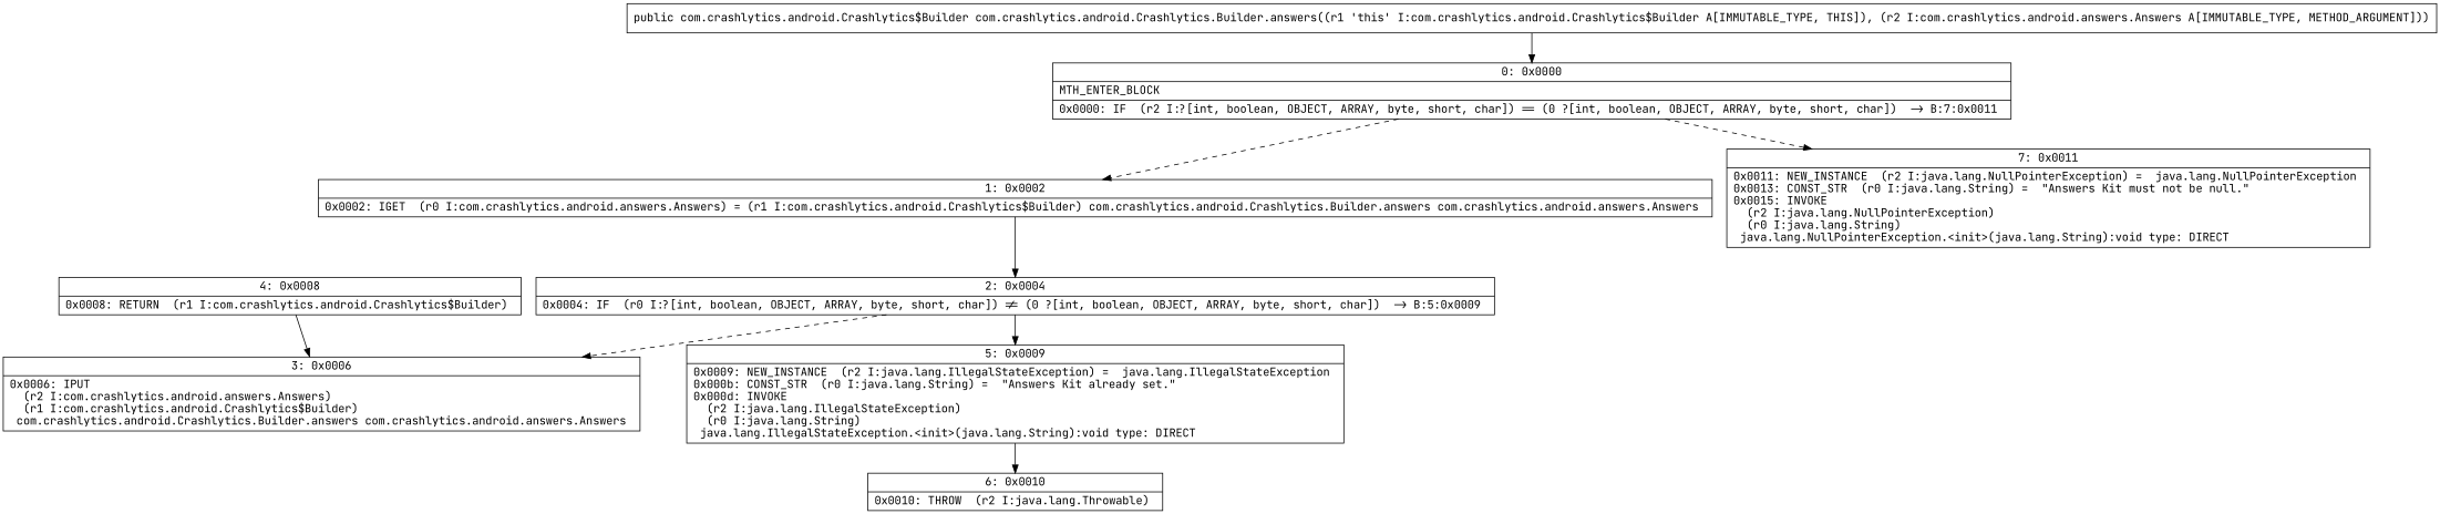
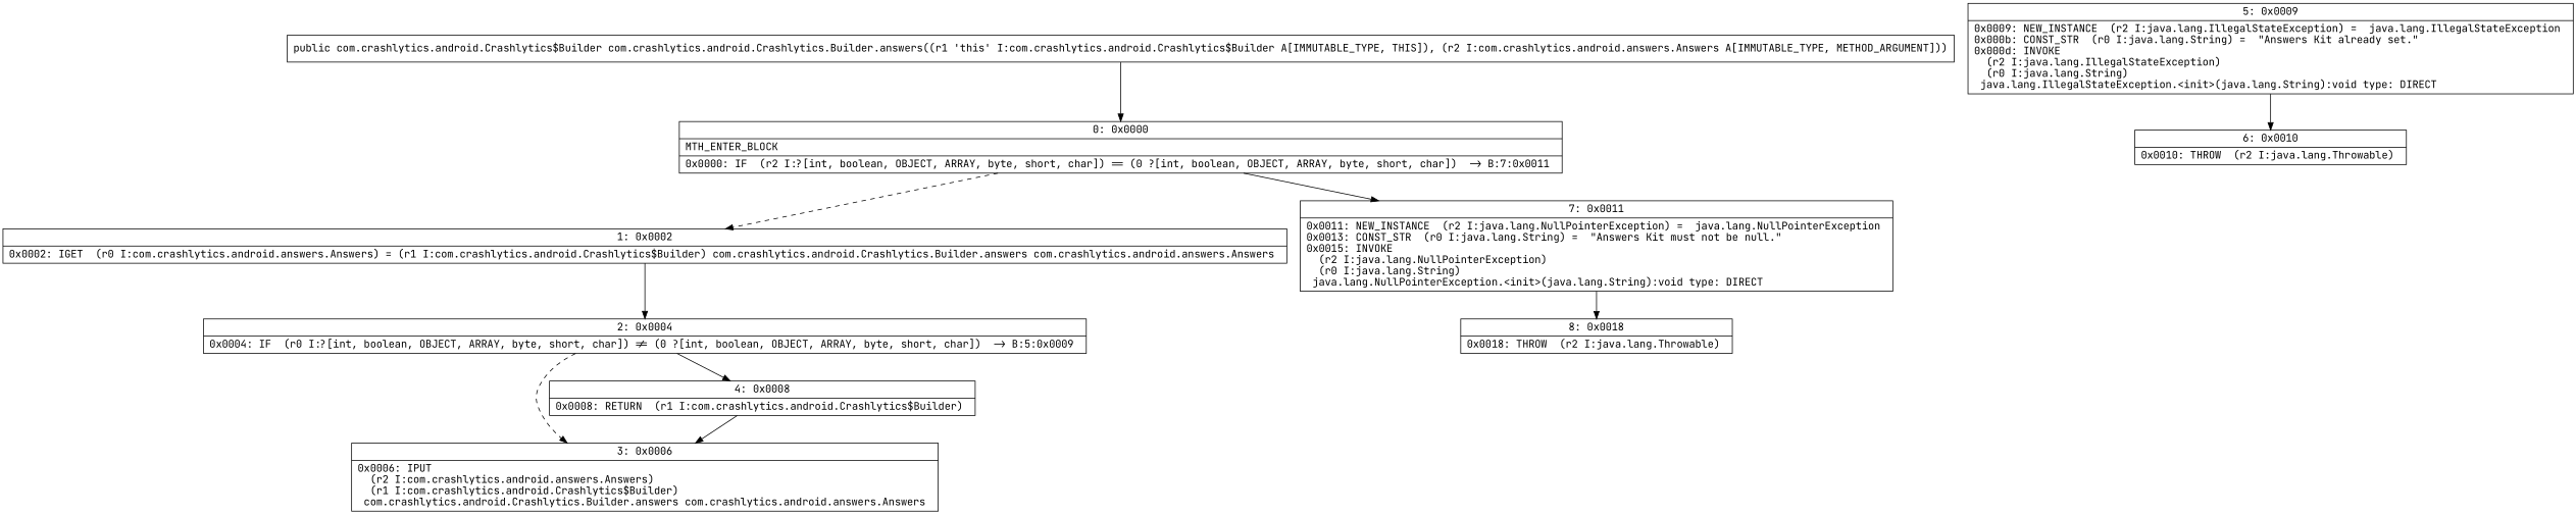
  digraph {
    fontname="JetBrains Mono"
    node [fontname="JetBrains Mono" shape=record]
    edge [fontname="JetBrains Mono"]
    n1 [label="{0\:\ 0x0000|MTH_ENTER_BLOCK\l|0x0000: IF  (r2 I:?[int, boolean, OBJECT, ARRAY, byte, short, char]) == (0 ?[int, boolean, OBJECT, ARRAY, byte, short, char])  \-\> B:7:0x0011 \l}"]
    n2 [label="{1\:\ 0x0002|0x0002: IGET  (r0 I:com.crashlytics.android.answers.Answers) = (r1 I:com.crashlytics.android.Crashlytics$Builder) com.crashlytics.android.Crashlytics.Builder.answers com.crashlytics.android.answers.Answers \l}"]
    n3 [label="{7\:\ 0x0011|0x0011: NEW_INSTANCE  (r2 I:java.lang.NullPointerException) =  java.lang.NullPointerException \l0x0013: CONST_STR  (r0 I:java.lang.String) =  \"Answers Kit must not be null.\" \l0x0015: INVOKE  \l  (r2 I:java.lang.NullPointerException)\l  (r0 I:java.lang.String)\l java.lang.NullPointerException.\<init\>(java.lang.String):void type: DIRECT \l}"]
    n4 [label="{2\:\ 0x0004|0x0004: IF  (r0 I:?[int, boolean, OBJECT, ARRAY, byte, short, char]) != (0 ?[int, boolean, OBJECT, ARRAY, byte, short, char])  \-\> B:5:0x0009 \l}"]
+   n5 [label="{8\:\ 0x0018|0x0018: THROW  (r2 I:java.lang.Throwable) \l}"]
    n6 [label="{3\:\ 0x0006|0x0006: IPUT  \l  (r2 I:com.crashlytics.android.answers.Answers)\l  (r1 I:com.crashlytics.android.Crashlytics$Builder)\l com.crashlytics.android.Crashlytics.Builder.answers com.crashlytics.android.answers.Answers \l}"]
    n7 [label="{5\:\ 0x0009|0x0009: NEW_INSTANCE  (r2 I:java.lang.IllegalStateException) =  java.lang.IllegalStateException \l0x000b: CONST_STR  (r0 I:java.lang.String) =  \"Answers Kit already set.\" \l0x000d: INVOKE  \l  (r2 I:java.lang.IllegalStateException)\l  (r0 I:java.lang.String)\l java.lang.IllegalStateException.\<init\>(java.lang.String):void type: DIRECT \l}"]
    n8 [label="{6\:\ 0x0010|0x0010: THROW  (r2 I:java.lang.Throwable) \l}"]
    n9 [label="{4\:\ 0x0008|0x0008: RETURN  (r1 I:com.crashlytics.android.Crashlytics$Builder) \l}"]
    n10 [label="{public com.crashlytics.android.Crashlytics$Builder com.crashlytics.android.Crashlytics.Builder.answers((r1 'this' I:com.crashlytics.android.Crashlytics$Builder A[IMMUTABLE_TYPE, THIS]), (r2 I:com.crashlytics.android.answers.Answers A[IMMUTABLE_TYPE, METHOD_ARGUMENT])) }"]
    n1 -> n2 [style=dashed]
-   n1 -> n3 [style=dashed]
+   n1 -> n3
    n2 -> n4
+   n3 -> n5
    n4 -> n6 [style=dashed]
-   n4 -> n7
+   n4 -> n9
    n7 -> n8
    n9 -> n6
    n10 -> n1
  }
